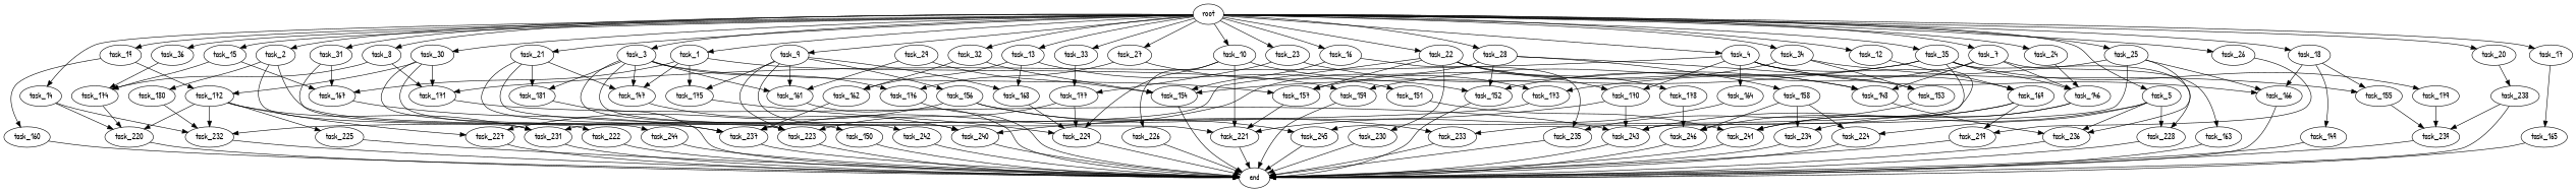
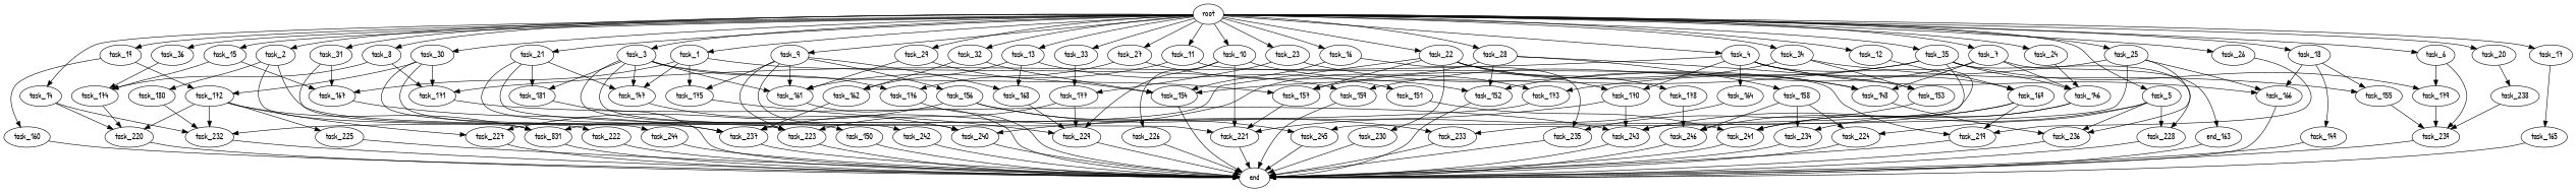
  digraph {
    fontname="Patrick Hand"
    node [fontname="Patrick Hand"]
    edge [fontname="Patrick Hand"]
    root
    task_1
    task_2
    task_3
    task_4
    task_5
+   task_6
    task_7
    task_8
    task_9
    task_10
+   task_11
    task_12
    task_13
    task_14
    task_15
    task_16
    task_17
    task_18
    task_19
    task_20
    task_21
    task_22
    task_23
    task_24
    task_25
    task_26
    task_27
    task_28
    task_29
    task_30
    task_31
    task_32
    task_33
    task_34
    task_35
    task_36
    task_147
    task_159
    task_167
    task_175
    task_180
-   task_231
+   task_231 [label=task_831]
    task_237
    task_150
    task_157
    task_161
    task_176
    task_181
    task_242
    task_164
    task_166
    task_169
    task_170
    task_171
    task_243
    task_224
    task_228
    task_236
    task_179
    task_239
    task_146
    task_148
    task_152
-   task_163
+   task_163 [label=end_163]
    task_174
    task_156
    task_168
    task_223
    task_240
    task_173
    task_221
    task_226
    task_229
    task_219
    task_151
    task_162
    task_220
    task_232
    task_154
    task_235
    task_165
    task_149
    task_155
    task_160
    task_172
    task_238
    task_178
    task_230
    task_177
    task_233
    task_153
    task_158
    task_244
    task_222
    task_245
    end
    task_241
    task_246
    task_234
    task_227
    task_225
    root -> task_1
    root -> task_2
    root -> task_3
    root -> task_4
    root -> task_5
+   root -> task_6
    root -> task_7
    root -> task_8
    root -> task_9
    root -> task_10
+   root -> task_11
    root -> task_12
    root -> task_13
    root -> task_14
    root -> task_15
    root -> task_16
    root -> task_17
    root -> task_18
    root -> task_19
    root -> task_20
    root -> task_21
    root -> task_22
    root -> task_23
    root -> task_24
    root -> task_25
    root -> task_26
    root -> task_27
    root -> task_28
+   root -> task_29
    root -> task_30
    root -> task_31
    root -> task_32
    root -> task_33
    root -> task_34
    root -> task_35
    root -> task_36
    task_1 -> task_147
    task_1 -> task_159
    task_1 -> task_167
    task_1 -> task_175
    task_2 -> task_180
    task_2 -> task_231
    task_2 -> task_237
    task_3 -> task_147
    task_3 -> task_150
    task_3 -> task_157
    task_3 -> task_161
    task_3 -> task_176
    task_3 -> task_181
    task_3 -> task_242
    task_4 -> task_164
    task_4 -> task_166
    task_4 -> task_169
    task_4 -> task_170
    task_4 -> task_171
    task_4 -> task_243
    task_5 -> task_243
    task_5 -> task_224
    task_5 -> task_228
    task_5 -> task_236
+   task_6 -> task_179
+   task_6 -> task_239
    task_7 -> task_146
    task_7 -> task_148
    task_7 -> task_152
    task_7 -> task_163
    task_8 -> task_171
    task_8 -> task_174
    task_9 -> task_175
    task_9 -> task_161
    task_9 -> task_156
    task_9 -> task_168
    task_9 -> task_223
    task_9 -> task_240
    task_10 -> task_173
    task_10 -> task_221
    task_10 -> task_226
    task_10 -> task_229
+   task_11 -> task_161
+   task_11 -> task_219
    task_12 -> task_169
    task_13 -> task_168
    task_13 -> task_151
    task_13 -> task_162
    task_14 -> task_220
    task_14 -> task_232
    task_15 -> task_167
    task_15 -> task_174
    task_16 -> task_154
    task_16 -> task_235
    task_17 -> task_165
    task_18 -> task_166
    task_18 -> task_149
    task_18 -> task_155
    task_19 -> task_160
    task_19 -> task_172
    task_20 -> task_238
    task_21 -> task_147
    task_21 -> task_181
    task_21 -> task_223
    task_21 -> task_221
    task_22 -> task_231
    task_22 -> task_157
    task_22 -> task_170
    task_22 -> task_148
    task_22 -> task_178
    task_22 -> task_230
    task_23 -> task_148
    task_23 -> task_177
    task_24 -> task_146
    task_25 -> task_166
    task_25 -> task_236
    task_25 -> task_173
    task_25 -> task_233
    task_26 -> task_219
    task_27 -> task_176
    task_27 -> task_152
    task_28 -> task_237
    task_28 -> task_152
    task_28 -> task_153
    task_28 -> task_158
    task_29 -> task_161
    task_29 -> task_154
    task_30 -> task_171
    task_30 -> task_223
    task_30 -> task_172
    task_30 -> task_244
    task_31 -> task_167
    task_31 -> task_222
    task_32 -> task_162
    task_32 -> task_154
    task_33 -> task_177
    task_34 -> task_157
    task_34 -> task_155
    task_34 -> task_153
    task_35 -> task_159
    task_35 -> task_228
    task_35 -> task_179
    task_35 -> task_146
    task_35 -> task_154
    task_35 -> task_245
    task_36 -> task_174
    task_147 -> task_240
    task_159 -> end
    task_167 -> task_237
    task_175 -> task_229
    task_180 -> task_232
    task_231 -> end
    task_237 -> end
    task_150 -> end
    task_157 -> task_221
    task_161 -> end
    task_176 -> end
    task_181 -> end
    task_242 -> end
    task_164 -> task_221
    task_166 -> end
    task_169 -> task_219
    task_169 -> task_241
    task_169 -> task_246
    task_170 -> task_243
    task_170 -> task_240
    task_171 -> task_243
    task_243 -> end
    task_224 -> end
    task_228 -> end
    task_236 -> end
    task_179 -> task_239
    task_239 -> end
    task_146 -> task_241
    task_146 -> task_234
    task_148 -> task_236
    task_152 -> end
    task_163 -> end
    task_174 -> task_220
    task_156 -> task_233
    task_156 -> task_245
    task_156 -> task_227
    task_168 -> task_229
    task_223 -> end
    task_240 -> end
    task_173 -> task_232
    task_221 -> end
    task_226 -> end
    task_229 -> end
    task_219 -> end
    task_151 -> task_241
    task_162 -> task_237
    task_220 -> end
    task_232 -> end
    task_154 -> end
    task_235 -> end
    task_165 -> end
    task_149 -> end
    task_155 -> task_239
    task_160 -> end
    task_172 -> task_231
    task_172 -> task_220
    task_172 -> task_232
    task_172 -> task_227
    task_172 -> task_225
    task_238 -> task_239
-   task_238 -> end
    task_178 -> task_246
    task_230 -> end
    task_177 -> task_223
    task_177 -> task_229
    task_233 -> end
    task_153 -> task_235
    task_158 -> task_224
    task_158 -> task_246
    task_158 -> task_234
    task_244 -> end
    task_222 -> end
    task_245 -> end
    task_241 -> end
    task_246 -> end
    task_234 -> end
    task_227 -> end
    task_225 -> end
  }
